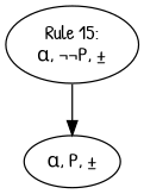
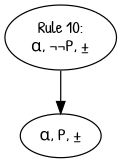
  digraph {
    fontname="Patrick Hand"
    node [fontname="Patrick Hand"]
-   n1 [label="Rule 15:\nα, ¬¬P, ±"]
+   n1 [label="Rule 10:\nα, ¬¬P, ±"]
    n2 [label="α, P, ±"]
    n1 -> n2 [fontname="Patrick Hand"]
  }
